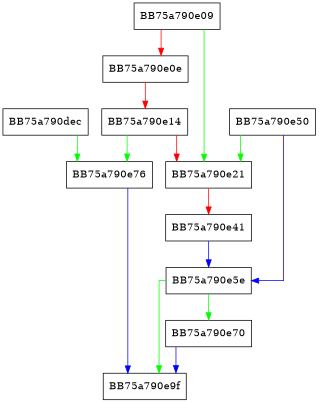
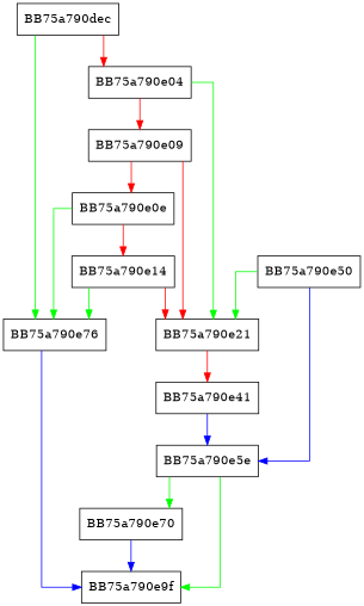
  digraph {
    splines=ortho
    node [shape=box]
    edge [color=green]
    BB75a790dec
    BB75a790e76
+   BB75a790e04
    BB75a790e9f
    BB75a790e21
    BB75a790e09
    BB75a790e41
    BB75a790e0e
    BB75a790e50
    BB75a790e5e
    BB75a790e14
    BB75a790e70
    BB75a790dec -> BB75a790e76
+   BB75a790dec -> BB75a790e04 [color=red]
    BB75a790e76 -> BB75a790e9f [color=blue]
+   BB75a790e04 -> BB75a790e21
+   BB75a790e04 -> BB75a790e09 [color=red]
    BB75a790e21 -> BB75a790e41 [color=red]
-   BB75a790e09 -> BB75a790e21
+   BB75a790e09 -> BB75a790e21 [color=red]
    BB75a790e09 -> BB75a790e0e [color=red]
    BB75a790e41 -> BB75a790e5e [color=blue]
+   BB75a790e0e -> BB75a790e76
    BB75a790e0e -> BB75a790e14 [color=red]
    BB75a790e50 -> BB75a790e21
    BB75a790e50 -> BB75a790e5e [color=blue]
    BB75a790e5e -> BB75a790e9f
    BB75a790e5e -> BB75a790e70
    BB75a790e14 -> BB75a790e76
    BB75a790e14 -> BB75a790e21 [color=red]
    BB75a790e70 -> BB75a790e9f [color=blue]
  }
